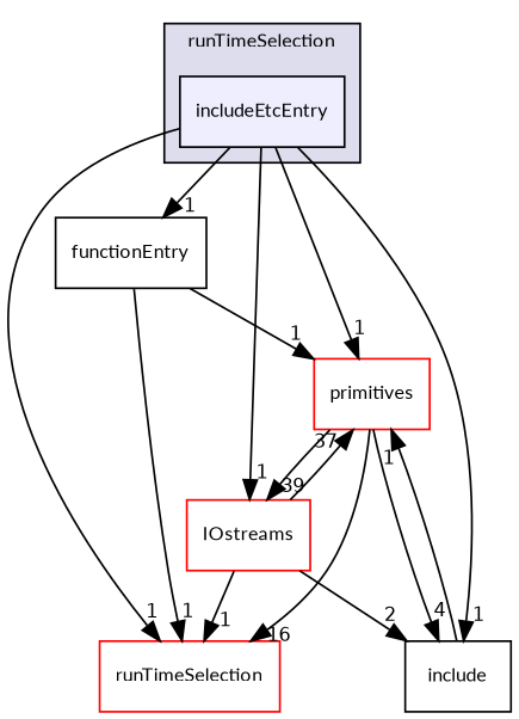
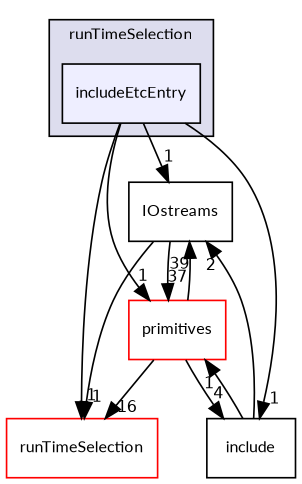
  digraph {
    compound=true
    fontname=Lato
    node [fontname=Lato fontsize=10 shape=box]
    edge [fontname=Lato headlabel=1 labeldistance=1.5 labelfontname=Helvetica labelfontsize=10]
    n1 [fillcolor="#eeeeff" label=includeEtcEntry pencolor=black style=filled]
-   n2 [label=functionEntry]
-   n3 [color=red label=IOstreams]
+   n3 [color=black label=IOstreams]
    n4 [color=red label=primitives]
    n5 [color=red label=runTimeSelection]
    n6 [label=include]
    subgraph cluster_1 {
      bgcolor="#ddddee"
      fontsize=10
      label=runTimeSelection
      pencolor=black
      n1
    }
-   n1 -> n2
    n1 -> n3
    n1 -> n4
    n1 -> n5
    n1 -> n6
-   n2 -> n4
-   n2 -> n5
    n3 -> n4 [headlabel=37]
    n3 -> n5
-   n3 -> n6 [headlabel=2]
+   n6 -> n3 [headlabel=2]
    n4 -> n3 [headlabel=39]
    n4 -> n5 [headlabel=16]
    n4 -> n6 [headlabel=4]
    n6 -> n4
  }
